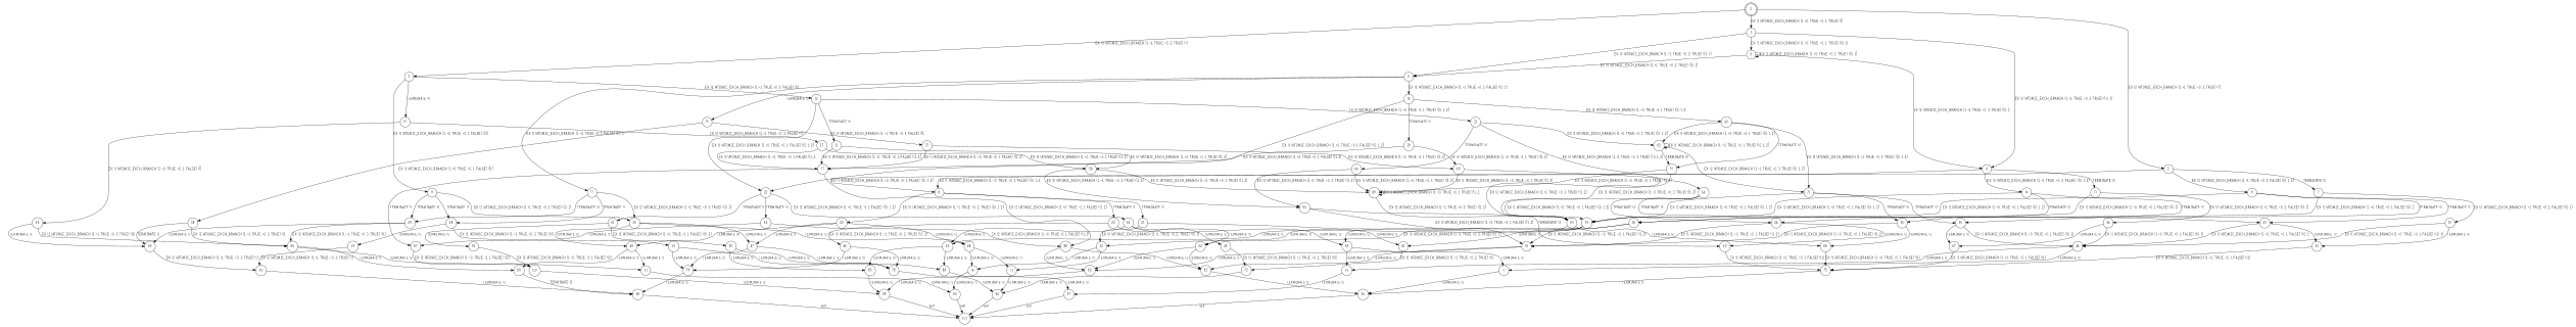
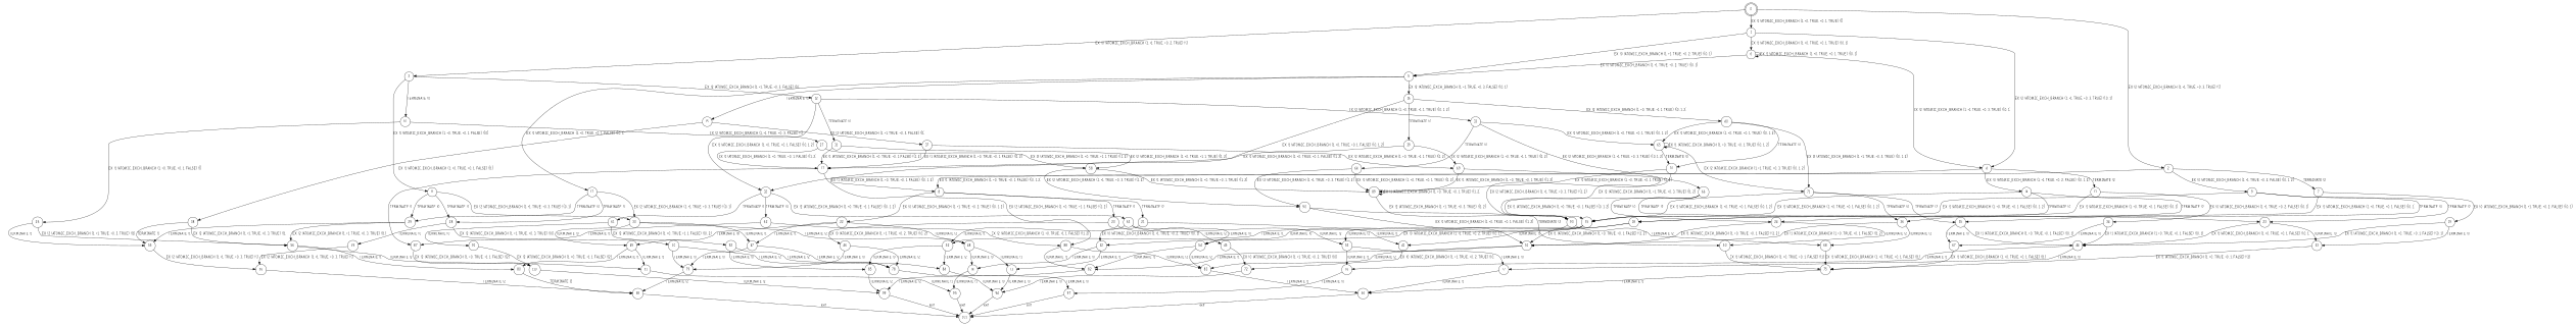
  digraph {
    fontname="Comic Neue"
    node [fontname="Comic Neue" shape=circle]
    edge [fontname="Comic Neue"]
    0 [peripheries=2]
    1
    2
    3
    4
    5
    6
    7
    8
    9
    10
    11
    12
    13
    14
    15
    16
    17
    18
    19
    20
    21
    22
    23
    24
    25
    26
    27
    28
    29
    30
    31
    32
    33
    34
    35
    36
    37
    38
    39
    40
    41
    42
    43
    44
    45
    46
    47
    48
    49
    50
    51
    52
    53
    54
    55
    56
    57
    58
    59
    60
    61
    62
    63
    64
    65
    66
    67
    68
    69
    70
    71
    72
    73
    74
    75
    76
    77
    78
    79
    80
    81
    82
    83
    84
    85
    86
    87
    88
    89
    90
    91
    92
    93
    94
    95
    96
    97
    98
    99
    n101 [label=110]
    101
    0 -> 1 [label="EX !1 !ATOMIC_EXCH_BRANCH (1, +0, TRUE, +0, 1, TRUE) !{}"]
    0 -> 2 [label="EX !2 !ATOMIC_EXCH_BRANCH (1, +1, TRUE, +0, 3, TRUE) !{}"]
    0 -> 3 [label="EX !0 !ATOMIC_EXCH_BRANCH (1, +1, TRUE, +0, 2, TRUE) !{}"]
    1 -> 4 [label="EX !2 !ATOMIC_EXCH_BRANCH (1, +1, TRUE, +0, 3, TRUE) !{0, 1}"]
    1 -> 5 [label="EX !0 !ATOMIC_EXCH_BRANCH (1, +1, TRUE, +0, 2, TRUE) !{0, 1}"]
    1 -> 6 [label="EX !1 !ATOMIC_EXCH_BRANCH (1, +0, TRUE, +0, 1, TRUE) !{0, 1}"]
    2 -> 7 [label="TERMINATE !2"]
    2 -> 8 [label="EX !1 !ATOMIC_EXCH_BRANCH (1, +0, TRUE, +0, 1, FALSE) !{0, 1, 2}"]
    2 -> 9 [label="EX !0 !ATOMIC_EXCH_BRANCH (1, +1, TRUE, +0, 2, FALSE) !{0, 1, 2}"]
    3 -> 10 [label="TERMINATE !0"]
    3 -> 11 [label="EX !1 !ATOMIC_EXCH_BRANCH (1, +0, TRUE, +0, 1, FALSE) !{0}"]
    3 -> 12 [label="EX !2 !ATOMIC_EXCH_BRANCH (1, +1, TRUE, +0, 3, FALSE) !{0}"]
    4 -> 8 [label="EX !1 !ATOMIC_EXCH_BRANCH (1, +0, TRUE, +0, 1, FALSE) !{0, 1, 2}"]
    4 -> 13 [label="TERMINATE !2"]
    4 -> 14 [label="EX !0 !ATOMIC_EXCH_BRANCH (1, +1, TRUE, +0, 2, FALSE) !{0, 1, 2}"]
    5 -> 15 [label="TERMINATE !0"]
    5 -> 16 [label="EX !2 !ATOMIC_EXCH_BRANCH (1, +1, TRUE, +0, 3, FALSE) !{0, 1}"]
    5 -> 17 [label="EX !1 !ATOMIC_EXCH_BRANCH (1, +0, TRUE, +0, 1, FALSE) !{0, 1}"]
    6 -> 4 [label="EX !2 !ATOMIC_EXCH_BRANCH (1, +1, TRUE, +0, 3, TRUE) !{0, 1}"]
    6 -> 5 [label="EX !0 !ATOMIC_EXCH_BRANCH (1, +1, TRUE, +0, 2, TRUE) !{0, 1}"]
    6 -> 6 [label="EX !1 !ATOMIC_EXCH_BRANCH (1, +0, TRUE, +0, 1, TRUE) !{0, 1}"]
    7 -> 18 [label="EX !1 !ATOMIC_EXCH_BRANCH (1, +0, TRUE, +0, 1, FALSE) !{0, 1}"]
    7 -> 19 [label="EX !0 !ATOMIC_EXCH_BRANCH (1, +1, TRUE, +0, 2, FALSE) !{0, 1}"]
    8 -> 20 [label="TERMINATE !1"]
    8 -> 21 [label="TERMINATE !2"]
    8 -> 22 [label="EX !0 !ATOMIC_EXCH_BRANCH (1, +1, TRUE, +0, 2, TRUE) !{0, 1, 2}"]
    9 -> 23 [label="TERMINATE !2"]
    9 -> 24 [label="TERMINATE !0"]
    9 -> 25 [label="EX !1 !ATOMIC_EXCH_BRANCH (1, +0, TRUE, +0, 1, FALSE) !{0, 1, 2}"]
    10 -> 26 [label="EX !1 !ATOMIC_EXCH_BRANCH (1, +0, TRUE, +0, 1, FALSE) !{}"]
    10 -> 27 [label="EX !2 !ATOMIC_EXCH_BRANCH (1, +1, TRUE, +0, 3, FALSE) !{}"]
    11 -> 28 [label="TERMINATE !1"]
    11 -> 29 [label="TERMINATE !0"]
    11 -> 30 [label="EX !2 !ATOMIC_EXCH_BRANCH (1, +1, TRUE, +0, 3, TRUE) !{0, 1}"]
    12 -> 31 [label="TERMINATE !0"]
    12 -> 32 [label="EX !1 !ATOMIC_EXCH_BRANCH (1, +0, TRUE, +0, 1, FALSE) !{0, 1, 2}"]
    12 -> 33 [label="EX !2 !ATOMIC_EXCH_BRANCH (1, +0, TRUE, +1, 1, TRUE) !{0, 1, 2}"]
    13 -> 18 [label="EX !1 !ATOMIC_EXCH_BRANCH (1, +0, TRUE, +0, 1, FALSE) !{0, 1}"]
    13 -> 34 [label="EX !0 !ATOMIC_EXCH_BRANCH (1, +1, TRUE, +0, 2, FALSE) !{0, 1}"]
    14 -> 25 [label="EX !1 !ATOMIC_EXCH_BRANCH (1, +0, TRUE, +0, 1, FALSE) !{0, 1, 2}"]
    14 -> 35 [label="TERMINATE !2"]
    14 -> 36 [label="TERMINATE !0"]
    15 -> 37 [label="EX !2 !ATOMIC_EXCH_BRANCH (1, +1, TRUE, +0, 3, FALSE) !{1}"]
    15 -> 38 [label="EX !1 !ATOMIC_EXCH_BRANCH (1, +0, TRUE, +0, 1, FALSE) !{1}"]
    16 -> 32 [label="EX !1 !ATOMIC_EXCH_BRANCH (1, +0, TRUE, +0, 1, FALSE) !{0, 1, 2}"]
    16 -> 39 [label="TERMINATE !0"]
    16 -> 40 [label="EX !2 !ATOMIC_EXCH_BRANCH (1, +0, TRUE, +1, 1, TRUE) !{0, 1, 2}"]
    17 -> 28 [label="TERMINATE !1"]
    17 -> 29 [label="TERMINATE !0"]
    17 -> 30 [label="EX !2 !ATOMIC_EXCH_BRANCH (1, +1, TRUE, +0, 3, TRUE) !{0, 1}"]
    18 -> 41 [label="TERMINATE !1"]
    18 -> 42 [label="EX !0 !ATOMIC_EXCH_BRANCH (1, +1, TRUE, +0, 2, TRUE) !{0, 1}"]
    19 -> 43 [label="TERMINATE !0"]
    19 -> 44 [label="EX !1 !ATOMIC_EXCH_BRANCH (1, +0, TRUE, +0, 1, FALSE) !{0, 1}"]
    20 -> 45 [label="TERMINATE !2"]
    20 -> 46 [label="EX !0 !ATOMIC_EXCH_BRANCH (1, +1, TRUE, +0, 2, TRUE) !{0, 2}"]
    21 -> 41 [label="TERMINATE !1"]
    21 -> 42 [label="EX !0 !ATOMIC_EXCH_BRANCH (1, +1, TRUE, +0, 2, TRUE) !{0, 1}"]
    22 -> 47 [label="TERMINATE !1"]
    22 -> 48 [label="TERMINATE !2"]
    22 -> 49 [label="TERMINATE !8"]
    23 -> 43 [label="TERMINATE !0"]
    23 -> 44 [label="EX !1 !ATOMIC_EXCH_BRANCH (1, +0, TRUE, +0, 1, FALSE) !{0, 1}"]
    24 -> 50 [label="TERMINATE !2"]
    24 -> 51 [label="EX !1 !ATOMIC_EXCH_BRANCH (1, +0, TRUE, +0, 1, FALSE) !{1, 2}"]
    25 -> 52 [label="TERMINATE !1"]
    25 -> 53 [label="TERMINATE !2"]
    25 -> 54 [label="TERMINATE !0"]
    26 -> 55 [label="TERMINATE !1"]
    26 -> 56 [label="EX !2 !ATOMIC_EXCH_BRANCH (1, +1, TRUE, +0, 3, TRUE) !{1}"]
    27 -> 57 [label="EX !1 !ATOMIC_EXCH_BRANCH (1, +0, TRUE, +0, 1, FALSE) !{1, 2}"]
    27 -> 58 [label="EX !2 !ATOMIC_EXCH_BRANCH (1, +0, TRUE, +1, 1, TRUE) !{1, 2}"]
    28 -> 59 [label="TERMINATE !0"]
    28 -> 60 [label="EX !2 !ATOMIC_EXCH_BRANCH (1, +1, TRUE, +0, 3, TRUE) !{0}"]
    29 -> 55 [label="TERMINATE !1"]
    29 -> 56 [label="EX !2 !ATOMIC_EXCH_BRANCH (1, +1, TRUE, +0, 3, TRUE) !{1}"]
    30 -> 47 [label="TERMINATE !1"]
    30 -> 48 [label="TERMINATE !2"]
    30 -> 49 [label="TERMINATE !0"]
    31 -> 57 [label="EX !1 !ATOMIC_EXCH_BRANCH (1, +0, TRUE, +0, 1, FALSE) !{1, 2}"]
    31 -> 58 [label="EX !2 !ATOMIC_EXCH_BRANCH (1, +0, TRUE, +1, 1, TRUE) !{1, 2}"]
    32 -> 61 [label="TERMINATE !1"]
    32 -> 62 [label="TERMINATE !0"]
    32 -> 63 [label="EX !2 !ATOMIC_EXCH_BRANCH (1, +0, TRUE, +1, 1, FALSE) !{0, 1, 2}"]
    33 -> 64 [label="TERMINATE !0"]
    33 -> 65 [label="EX !1 !ATOMIC_EXCH_BRANCH (1, +0, TRUE, +0, 1, TRUE) !{0, 1, 2}"]
    33 -> 66 [label="EX !2 !ATOMIC_EXCH_BRANCH (1, +1, TRUE, +0, 3, TRUE) !{0, 1, 2}"]
    34 -> 44 [label="EX !1 !ATOMIC_EXCH_BRANCH (1, +0, TRUE, +0, 1, FALSE) !{0, 1}"]
    34 -> 67 [label="TERMINATE !0"]
    35 -> 44 [label="EX !1 !ATOMIC_EXCH_BRANCH (1, +0, TRUE, +0, 1, FALSE) !{0, 1}"]
    35 -> 67 [label="TERMINATE !0"]
    36 -> 51 [label="EX !1 !ATOMIC_EXCH_BRANCH (1, +0, TRUE, +0, 1, FALSE) !{1, 2}"]
    36 -> 68 [label="TERMINATE !2"]
    37 -> 57 [label="EX !1 !ATOMIC_EXCH_BRANCH (1, +0, TRUE, +0, 1, FALSE) !{1, 2}"]
    37 -> 69 [label="EX !2 !ATOMIC_EXCH_BRANCH (1, +0, TRUE, +1, 1, TRUE) !{1, 2}"]
    38 -> 55 [label="TERMINATE !1"]
    38 -> 56 [label="EX !2 !ATOMIC_EXCH_BRANCH (1, +1, TRUE, +0, 3, TRUE) !{1}"]
    39 -> 57 [label="EX !1 !ATOMIC_EXCH_BRANCH (1, +0, TRUE, +0, 1, FALSE) !{1, 2}"]
    39 -> 69 [label="EX !2 !ATOMIC_EXCH_BRANCH (1, +0, TRUE, +1, 1, TRUE) !{1, 2}"]
    40 -> 65 [label="EX !1 !ATOMIC_EXCH_BRANCH (1, +0, TRUE, +0, 1, TRUE) !{0, 1, 2}"]
    40 -> 70 [label="TERMINATE !0"]
    40 -> 71 [label="EX !2 !ATOMIC_EXCH_BRANCH (1, +1, TRUE, +0, 3, TRUE) !{0, 1, 2}"]
    41 -> 72 [label="EX !0 !ATOMIC_EXCH_BRANCH (1, +1, TRUE, +0, 2, TRUE) !{0}"]
    42 -> 73 [label="TERMINATE !1"]
    42 -> 74 [label="TERMINATE !0"]
    43 -> 75 [label="EX !1 !ATOMIC_EXCH_BRANCH (1, +0, TRUE, +0, 1, FALSE) !{1}"]
    44 -> 76 [label="TERMINATE !1"]
    44 -> 77 [label="TERMINATE !0"]
    45 -> 72 [label="EX !0 !ATOMIC_EXCH_BRANCH (1, +1, TRUE, +0, 2, TRUE) !{0}"]
    46 -> 78 [label="TERMINATE !2"]
    46 -> 79 [label="TERMINATE !0"]
    47 -> 78 [label="TERMINATE !2"]
    47 -> 79 [label="TERMINATE !0"]
    48 -> 73 [label="TERMINATE !1"]
    48 -> 74 [label="TERMINATE !0"]
    49 -> 80 [label="TERMINATE !1"]
    49 -> 81 [label="TERMINATE !1"]
    50 -> 75 [label="EX !1 !ATOMIC_EXCH_BRANCH (1, +0, TRUE, +0, 1, FALSE) !{1}"]
    51 -> 82 [label="TERMINATE !1"]
    51 -> 83 [label="TERMINATE !2"]
    52 -> 84 [label="TERMINATE !2"]
    52 -> 85 [label="TERMINATE !0"]
    53 -> 76 [label="TERMINATE !1"]
    53 -> 77 [label="TERMINATE !0"]
    54 -> 82 [label="TERMINATE !1"]
    54 -> 83 [label="TERMINATE !2"]
    55 -> 86 [label="EX !2 !ATOMIC_EXCH_BRANCH (1, +1, TRUE, +0, 3, TRUE) !{}"]
    56 -> 80 [label="TERMINATE !1"]
    56 -> 81 [label="TERMINATE !2"]
    57 -> 87 [label="TERMINATE !1"]
    57 -> 88 [label="EX !2 !ATOMIC_EXCH_BRANCH (1, +0, TRUE, +1, 1, FALSE) !{1, 2}"]
    58 -> 89 [label="EX !1 !ATOMIC_EXCH_BRANCH (1, +0, TRUE, +0, 1, TRUE) !{1, 2}"]
    58 -> 90 [label="EX !2 !ATOMIC_EXCH_BRANCH (1, +1, TRUE, +0, 3, TRUE) !{1, 2}"]
    59 -> 86 [label="EX !2 !ATOMIC_EXCH_BRANCH (1, +1, TRUE, +0, 3, TRUE) !{}"]
    60 -> 78 [label="TERMINATE !2"]
    60 -> 79 [label="TERMINATE !0"]
    61 -> 91 [label="TERMINATE !0"]
    61 -> 92 [label="EX !2 !ATOMIC_EXCH_BRANCH (1, +0, TRUE, +1, 1, FALSE) !{0, 2}"]
    62 -> 87 [label="TERMINATE !1"]
    62 -> 88 [label="EX !2 !ATOMIC_EXCH_BRANCH (1, +0, TRUE, +1, 1, FALSE) !{1, 2}"]
    63 -> 52 [label="TERMINATE !1"]
    63 -> 53 [label="TERMINATE !2"]
    63 -> 54 [label="TERMINATE !0"]
    64 -> 89 [label="EX !1 !ATOMIC_EXCH_BRANCH (1, +0, TRUE, +0, 1, TRUE) !{1, 2}"]
    64 -> 90 [label="EX !2 !ATOMIC_EXCH_BRANCH (1, +1, TRUE, +0, 3, TRUE) !{1, 2}"]
    65 -> 65 [label="EX !1 !ATOMIC_EXCH_BRANCH (1, +0, TRUE, +0, 1, TRUE) !{0, 1, 2}"]
    65 -> 70 [label="TERMINATE !0"]
    65 -> 71 [label="EX !2 !ATOMIC_EXCH_BRANCH (1, +1, TRUE, +0, 3, TRUE) !{0, 1, 2}"]
    66 -> 23 [label="TERMINATE !2"]
    66 -> 24 [label="TERMINATE !0"]
    66 -> 25 [label="EX !1 !ATOMIC_EXCH_BRANCH (1, +0, TRUE, +0, 1, FALSE) !{0, 1, 2}"]
    67 -> 75 [label="EX !1 !ATOMIC_EXCH_BRANCH (1, +0, TRUE, +0, 1, FALSE) !{1}"]
    68 -> 75 [label="EX !1 !ATOMIC_EXCH_BRANCH (1, +0, TRUE, +0, 1, FALSE) !{1}"]
    69 -> 89 [label="EX !1 !ATOMIC_EXCH_BRANCH (1, +0, TRUE, +0, 1, TRUE) !{1, 2}"]
    69 -> 93 [label="EX !2 !ATOMIC_EXCH_BRANCH (1, +1, TRUE, +0, 3, TRUE) !{1, 2}"]
    70 -> 89 [label="EX !1 !ATOMIC_EXCH_BRANCH (1, +0, TRUE, +0, 1, TRUE) !{1, 2}"]
    70 -> 93 [label="EX !2 !ATOMIC_EXCH_BRANCH (1, +1, TRUE, +0, 3, TRUE) !{1, 2}"]
    71 -> 25 [label="EX !1 !ATOMIC_EXCH_BRANCH (1, +0, TRUE, +0, 1, FALSE) !{0, 1, 2}"]
    71 -> 35 [label="TERMINATE !2"]
    71 -> 36 [label="TERMINATE !0"]
    72 -> 94 [label="TERMINATE !0"]
    73 -> 94 [label="TERMINATE !0"]
    74 -> 95 [label="TERMINATE !1"]
    75 -> 96 [label="TERMINATE !1"]
    76 -> 97 [label="TERMINATE !0"]
-   77 -> 96 [label="TERMINATE !2"]
+   77 -> 96 [label="TERMINATE !1"]
    78 -> 94 [label="TERMINATE !0"]
    79 -> 98 [label="TERMINATE !2"]
    80 -> 98 [label="TERMINATE !2"]
    81 -> 95 [label="TERMINATE !1"]
    82 -> 99 [label="TERMINATE !2"]
    83 -> 96 [label="TERMINATE !1"]
    84 -> 97 [label="TERMINATE !0"]
    85 -> 99 [label="TERMINATE !2"]
    86 -> 98 [label="TERMINATE !2"]
    87 -> n101 [label="EX !2 !ATOMIC_EXCH_BRANCH (1, +0, TRUE, +1, 1, FALSE) !{2}"]
    88 -> 82 [label="TERMINATE !1"]
    88 -> 83 [label="TERMINATE !2"]
    89 -> 89 [label="EX !1 !ATOMIC_EXCH_BRANCH (1, +0, TRUE, +0, 1, TRUE) !{1, 2}"]
    89 -> 93 [label="EX !2 !ATOMIC_EXCH_BRANCH (1, +1, TRUE, +0, 3, TRUE) !{1, 2}"]
    90 -> 50 [label="TERMINATE !2"]
    90 -> 51 [label="EX !1 !ATOMIC_EXCH_BRANCH (1, +0, TRUE, +0, 1, FALSE) !{1, 2}"]
    91 -> n101 [label="EX !2 !ATOMIC_EXCH_BRANCH (1, +0, TRUE, +1, 1, FALSE) !{2}"]
    92 -> 84 [label="TERMINATE !2"]
    92 -> 85 [label="TERMINATE !0"]
    93 -> 51 [label="EX !1 !ATOMIC_EXCH_BRANCH (1, +0, TRUE, +0, 1, FALSE) !{1, 2}"]
    93 -> 68 [label="TERMINATE !2"]
    94 -> 101 [label=exit]
    95 -> 101 [label=exit]
    96 -> 101 [label=exit]
    97 -> 101 [label=exit]
    98 -> 101 [label=exit]
    99 -> 101 [label=exit]
    n101 -> 99 [label="TERMINATE !2"]
  }
